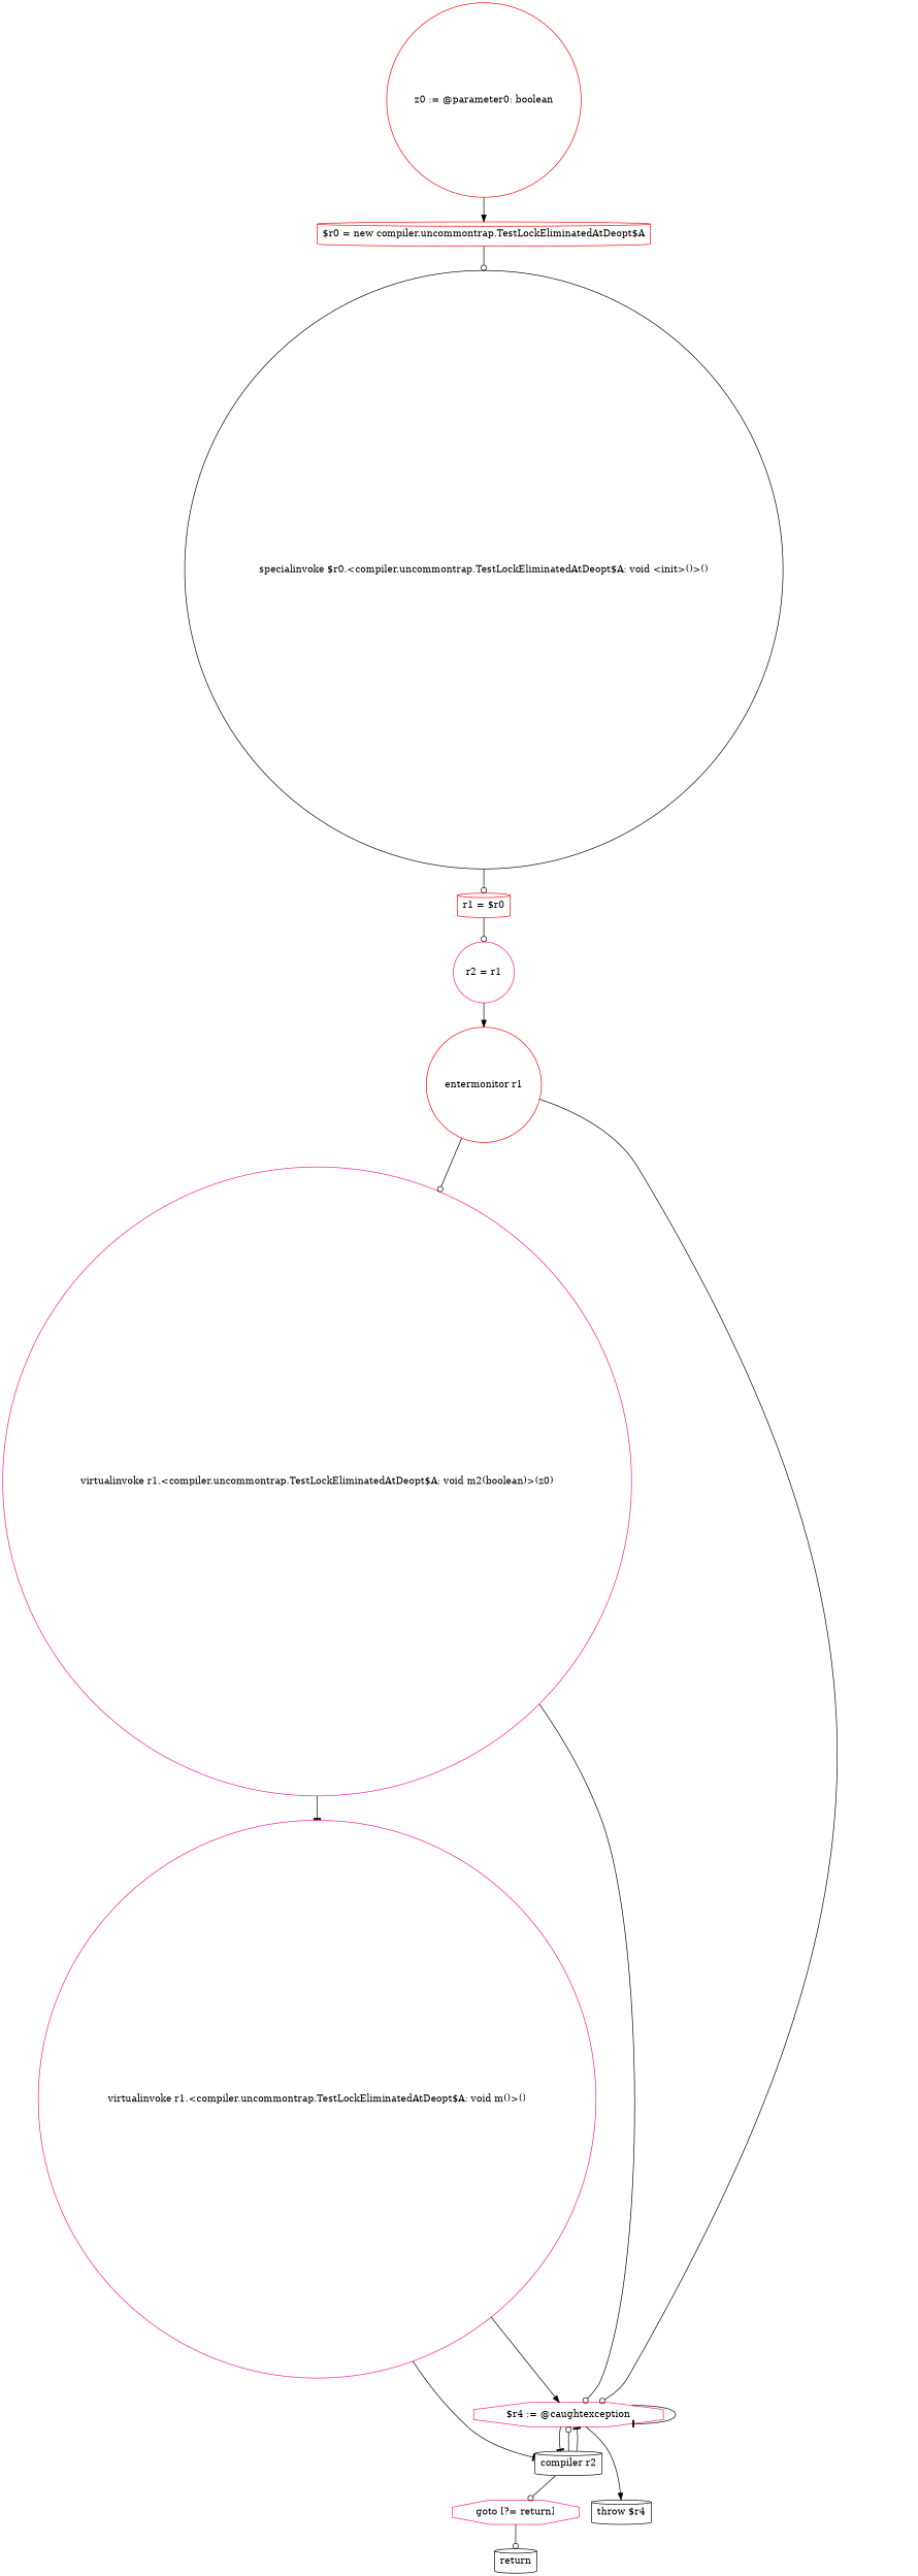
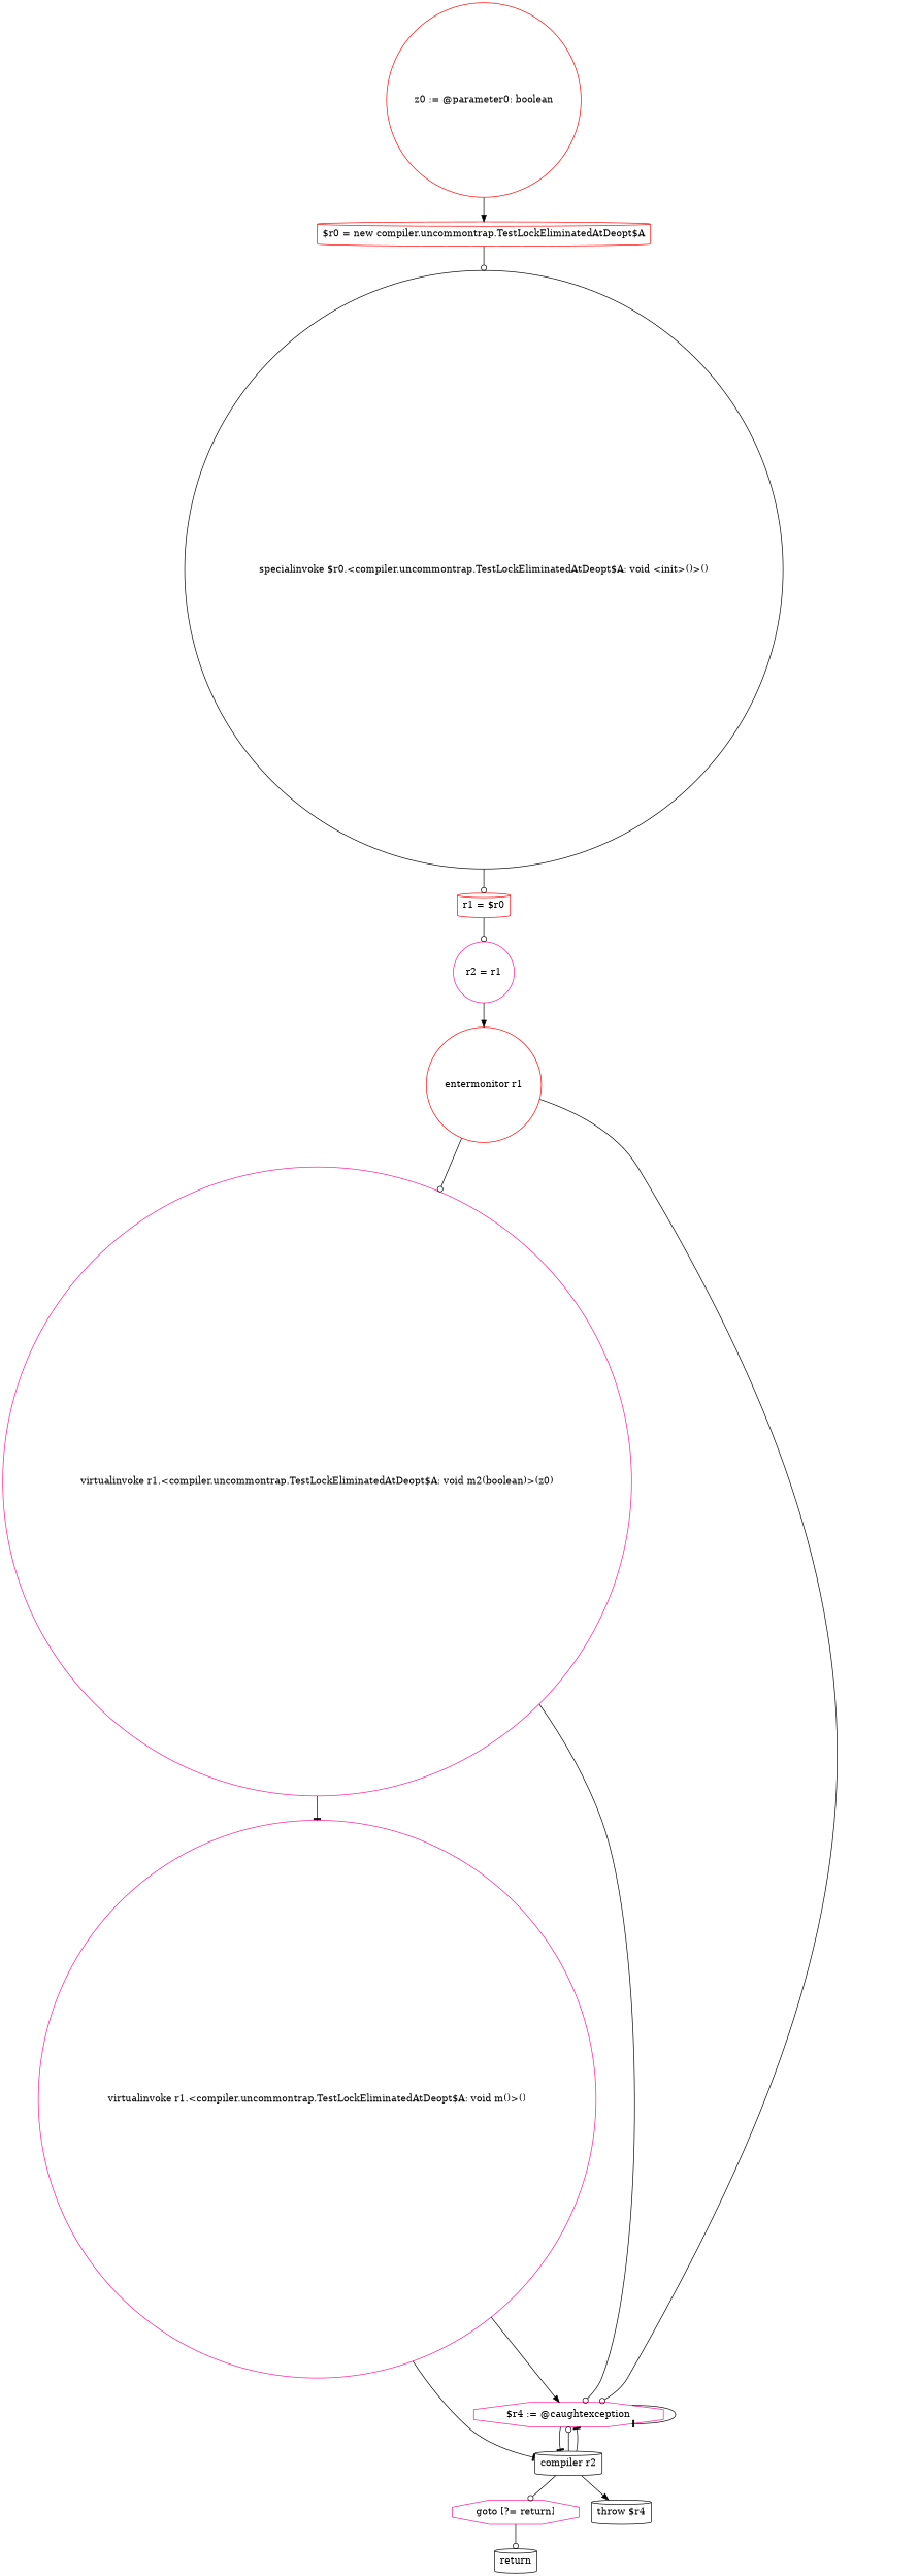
  digraph {
    node [color=deeppink shape=circle]
    edge [arrowhead=odot]
    "z0 := @parameter0: boolean" [color=red]
    "$r0 = new compiler.uncommontrap.TestLockEliminatedAtDeopt$A" [color=red shape=cylinder]
    "specialinvoke $r0.<compiler.uncommontrap.TestLockEliminatedAtDeopt$A: void <init>()>()" [color=black]
    "r1 = $r0" [color=red shape=cylinder]
    "r2 = r1"
    "entermonitor r1" [color=red]
    "virtualinvoke r1.<compiler.uncommontrap.TestLockEliminatedAtDeopt$A: void m2(boolean)>(z0)"
    "$r4 := @caughtexception" [shape=octagon]
    "virtualinvoke r1.<compiler.uncommontrap.TestLockEliminatedAtDeopt$A: void m()>()"
    n10 [color=black label="compiler r2" shape=cylinder]
    "goto [?= return]" [shape=octagon]
    "throw $r4" [color=black shape=cylinder]
    return [color=black shape=cylinder]
    "z0 := @parameter0: boolean" -> "$r0 = new compiler.uncommontrap.TestLockEliminatedAtDeopt$A" [arrowhead=normal]
    "$r0 = new compiler.uncommontrap.TestLockEliminatedAtDeopt$A" -> "specialinvoke $r0.<compiler.uncommontrap.TestLockEliminatedAtDeopt$A: void <init>()>()"
    "specialinvoke $r0.<compiler.uncommontrap.TestLockEliminatedAtDeopt$A: void <init>()>()" -> "r1 = $r0"
    "r1 = $r0" -> "r2 = r1"
    "r2 = r1" -> "entermonitor r1" [arrowhead=normal]
    "entermonitor r1" -> "virtualinvoke r1.<compiler.uncommontrap.TestLockEliminatedAtDeopt$A: void m2(boolean)>(z0)"
    "entermonitor r1" -> "$r4 := @caughtexception"
    "virtualinvoke r1.<compiler.uncommontrap.TestLockEliminatedAtDeopt$A: void m2(boolean)>(z0)" -> "$r4 := @caughtexception"
    "virtualinvoke r1.<compiler.uncommontrap.TestLockEliminatedAtDeopt$A: void m2(boolean)>(z0)" -> "virtualinvoke r1.<compiler.uncommontrap.TestLockEliminatedAtDeopt$A: void m()>()" [arrowhead=tee]
    "$r4 := @caughtexception" -> "$r4 := @caughtexception" [arrowhead=tee]
    "$r4 := @caughtexception" -> n10 [arrowhead=tee]
    "virtualinvoke r1.<compiler.uncommontrap.TestLockEliminatedAtDeopt$A: void m()>()" -> "$r4 := @caughtexception" [arrowhead=normal]
    "virtualinvoke r1.<compiler.uncommontrap.TestLockEliminatedAtDeopt$A: void m()>()" -> n10 [arrowhead=tee]
    n10 -> "$r4 := @caughtexception"
    n10 -> "$r4 := @caughtexception" [arrowhead=tee]
    n10 -> "goto [?= return]"
-   "$r4 := @caughtexception" -> "throw $r4" [arrowhead=normal]
+   n10 -> "throw $r4" [arrowhead=normal]
    "goto [?= return]" -> return
  }
